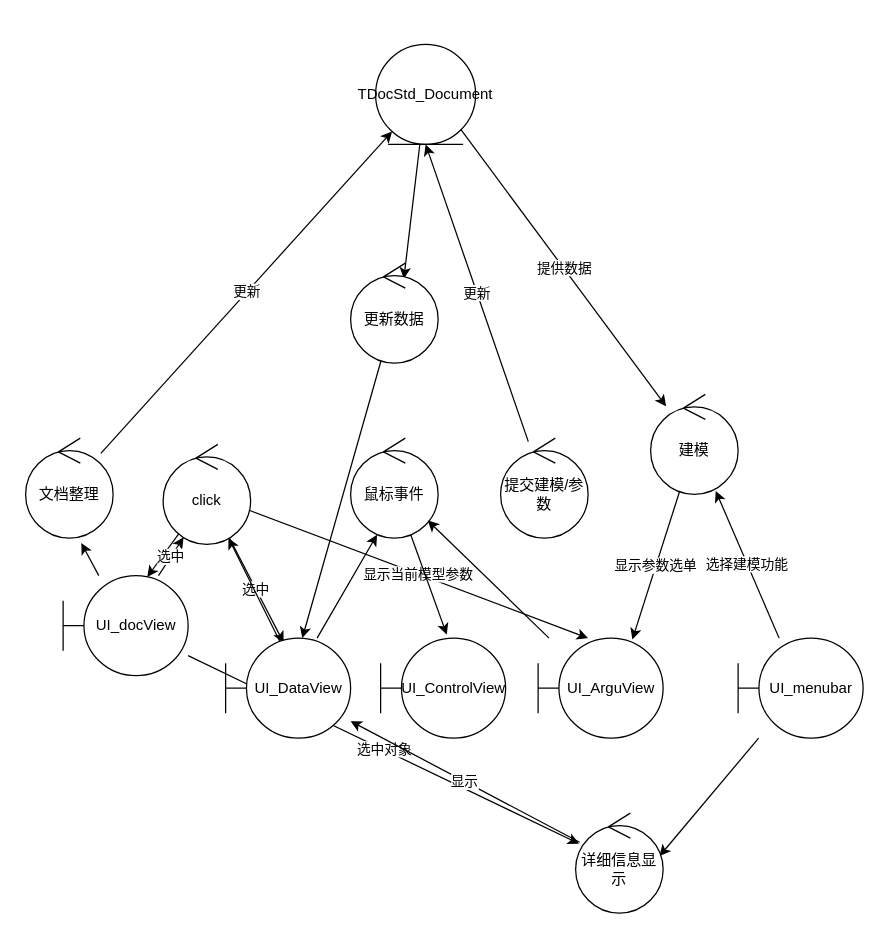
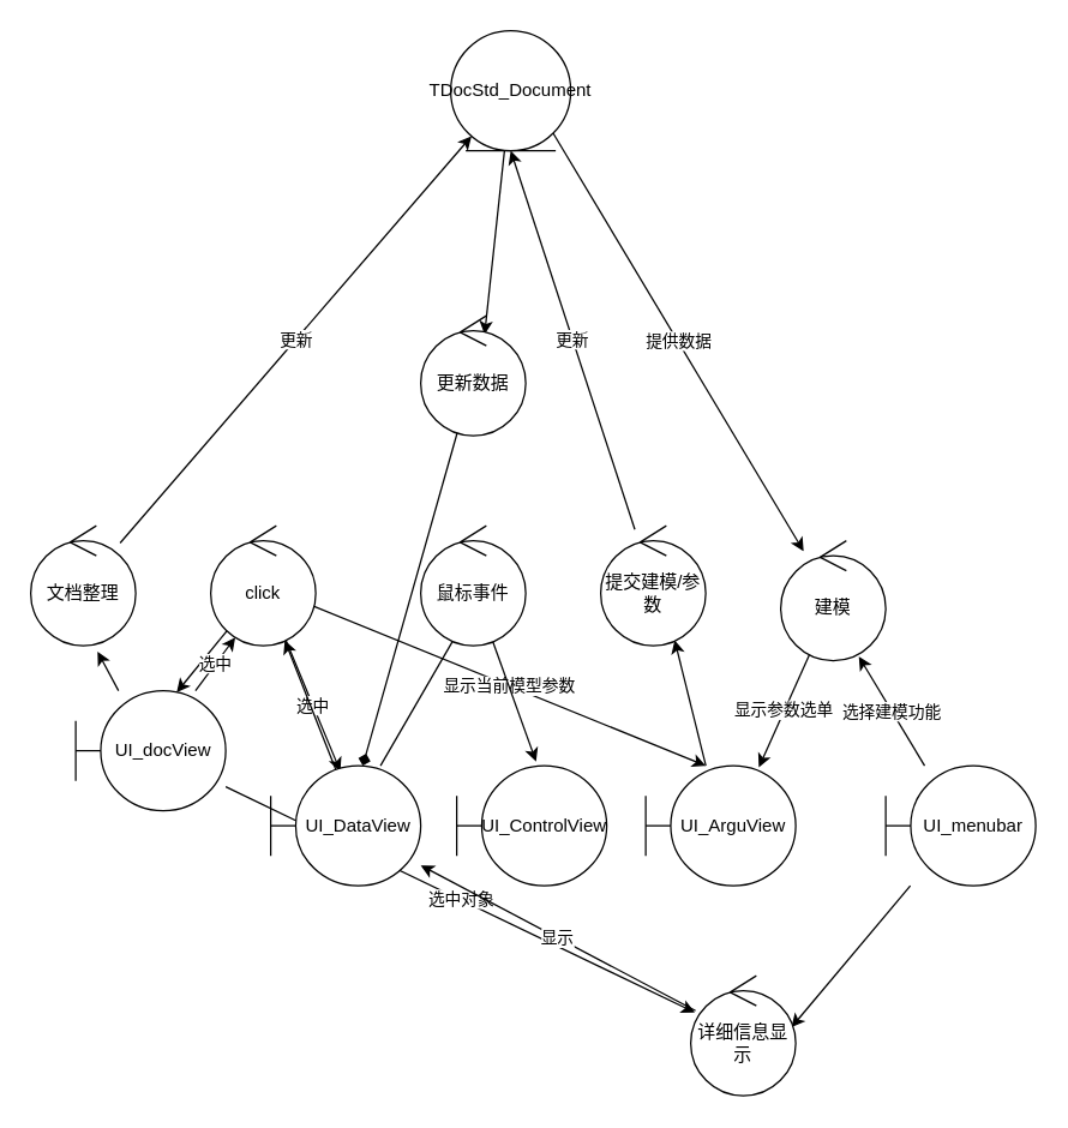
  <mxCell id="0" />
  <mxCell id="1" parent="0" />
  <mxCell id="2" style="edgeStyle=none;html=1;entryX=0.608;entryY=0.156;entryDx=0;entryDy=0;entryPerimeter=0;" parent="1" source="3" target="29" edge="1"><mxGeometry relative="1" as="geometry" /></mxCell>
- <mxCell id="3" value="TDocStd_Document" style="ellipse;shape=umlEntity;whiteSpace=wrap;html=1;" parent="1" vertex="1"><mxGeometry x="300" y="35" width="80" height="80" as="geometry" /></mxCell>
+ <mxCell id="3" value="TDocStd_Document" style="ellipse;shape=umlEntity;whiteSpace=wrap;html=1;" parent="1" vertex="1"><mxGeometry x="300" y="20" width="80" height="80" as="geometry" /></mxCell>
  <mxCell id="4" value="提供数据" style="edgeStyle=none;html=1;exitX=1;exitY=1;exitDx=0;exitDy=0;" parent="1" source="3" target="25" edge="1"><mxGeometry relative="1" as="geometry"><mxPoint x="462.613" y="225.406" as="sourcePoint" /></mxGeometry></mxCell>
  <mxCell id="5" value="选中" style="edgeStyle=none;html=1;entryX=0.464;entryY=0.046;entryDx=0;entryDy=0;entryPerimeter=0;" parent="1" source="8" target="15" edge="1"><mxGeometry relative="1" as="geometry" /></mxCell>
  <mxCell id="6" style="edgeStyle=none;html=1;entryX=0.673;entryY=0.013;entryDx=0;entryDy=0;entryPerimeter=0;" parent="1" source="8" target="12" edge="1"><mxGeometry relative="1" as="geometry" /></mxCell>
  <mxCell id="7" value="显示当前模型参数" style="edgeStyle=none;html=1;" parent="1" source="8" edge="1"><mxGeometry relative="1" as="geometry"><mxPoint x="470" y="510" as="targetPoint" /></mxGeometry></mxCell>
- <mxCell id="8" value="click" style="ellipse;shape=umlControl;whiteSpace=wrap;html=1;" parent="1" vertex="1"><mxGeometry x="130" y="355" width="70" height="80" as="geometry" /></mxCell>
+ <mxCell id="8" value="click" style="ellipse;shape=umlControl;whiteSpace=wrap;html=1;" parent="1" vertex="1"><mxGeometry x="140" y="350" width="70" height="80" as="geometry" /></mxCell>
  <mxCell id="9" value="选中" style="edgeStyle=none;html=1;entryX=0.234;entryY=0.93;entryDx=0;entryDy=0;entryPerimeter=0;" parent="1" source="12" target="8" edge="1"><mxGeometry relative="1" as="geometry" /></mxCell>
  <mxCell id="10" style="edgeStyle=none;html=1;entryX=0.636;entryY=1.049;entryDx=0;entryDy=0;entryPerimeter=0;" parent="1" source="12" target="31" edge="1"><mxGeometry relative="1" as="geometry" /></mxCell>
  <mxCell id="11" value="选中对象" style="edgeStyle=none;html=1;" parent="1" source="12" target="33" edge="1"><mxGeometry relative="1" as="geometry"><Array as="points" /></mxGeometry></mxCell>
  <mxCell id="12" value="UI_docView" style="shape=umlBoundary;whiteSpace=wrap;html=1;" parent="1" vertex="1"><mxGeometry x="50" y="460" width="100" height="80" as="geometry" /></mxCell>
  <mxCell id="13" style="edgeStyle=none;html=1;exitX=0.435;exitY=0.037;exitDx=0;exitDy=0;exitPerimeter=0;" parent="1" source="15" target="8" edge="1"><mxGeometry relative="1" as="geometry" /></mxCell>
- <mxCell id="14" style="edgeStyle=none;html=1;entryX=0.302;entryY=0.965;entryDx=0;entryDy=0;entryPerimeter=0;" parent="1" source="15" target="18" edge="1"><mxGeometry relative="1" as="geometry" /></mxCell>
+ <mxCell id="14" style="edgeStyle=none;html=1;entryX=0.302;entryY=0.965;entryDx=0;entryDy=0;entryPerimeter=0;endArrow=none;" parent="1" source="15" target="18" edge="1"><mxGeometry relative="1" as="geometry" /></mxCell>
  <mxCell id="15" value="UI_DataView" style="shape=umlBoundary;whiteSpace=wrap;html=1;" parent="1" vertex="1"><mxGeometry x="180" y="510" width="100" height="80" as="geometry" /></mxCell>
  <mxCell id="16" value="UI_ControlView" style="shape=umlBoundary;whiteSpace=wrap;html=1;" parent="1" vertex="1"><mxGeometry x="304" y="510" width="100" height="80" as="geometry" /></mxCell>
  <mxCell id="17" style="edgeStyle=none;html=1;entryX=0.529;entryY=-0.035;entryDx=0;entryDy=0;entryPerimeter=0;" parent="1" source="18" target="16" edge="1"><mxGeometry relative="1" as="geometry" /></mxCell>
  <mxCell id="18" value="鼠标事件" style="ellipse;shape=umlControl;whiteSpace=wrap;html=1;" parent="1" vertex="1"><mxGeometry x="280" y="350" width="70" height="80" as="geometry" /></mxCell>
- <mxCell id="19" style="edgeStyle=none;html=1;" parent="1" source="20" target="18" edge="1"><mxGeometry relative="1" as="geometry" /></mxCell>
+ <mxCell id="19" style="edgeStyle=none;html=1;entryX=0.704;entryY=0.953;entryDx=0;entryDy=0;entryPerimeter=0;" parent="1" source="20" target="27" edge="1"><mxGeometry relative="1" as="geometry" /></mxCell>
  <mxCell id="20" value="UI_ArguView" style="shape=umlBoundary;whiteSpace=wrap;html=1;" parent="1" vertex="1"><mxGeometry x="430" y="510" width="100" height="80" as="geometry" /></mxCell>
  <mxCell id="21" value="选择建模功能" style="edgeStyle=none;html=1;entryX=0.744;entryY=0.965;entryDx=0;entryDy=0;entryPerimeter=0;" parent="1" source="23" target="25" edge="1"><mxGeometry relative="1" as="geometry" /></mxCell>
  <mxCell id="22" style="edgeStyle=none;html=1;entryX=0.959;entryY=0.43;entryDx=0;entryDy=0;entryPerimeter=0;" parent="1" source="23" target="33" edge="1"><mxGeometry relative="1" as="geometry" /></mxCell>
  <mxCell id="23" value="UI_menubar" style="shape=umlBoundary;whiteSpace=wrap;html=1;" parent="1" vertex="1"><mxGeometry x="590" y="510" width="100" height="80" as="geometry" /></mxCell>
  <mxCell id="24" value="显示参数选单" style="edgeStyle=none;html=1;entryX=0.754;entryY=0.013;entryDx=0;entryDy=0;entryPerimeter=0;" parent="1" source="25" target="20" edge="1"><mxGeometry relative="1" as="geometry" /></mxCell>
- <mxCell id="25" value="建模" style="ellipse;shape=umlControl;whiteSpace=wrap;html=1;" parent="1" vertex="1"><mxGeometry x="520" y="315" width="70" height="80" as="geometry" /></mxCell>
+ <mxCell id="25" value="建模" style="ellipse;shape=umlControl;whiteSpace=wrap;html=1;" parent="1" vertex="1"><mxGeometry x="520" y="360" width="70" height="80" as="geometry" /></mxCell>
  <mxCell id="26" value="更新" style="edgeStyle=none;html=1;entryX=0.5;entryY=1;entryDx=0;entryDy=0;" parent="1" source="27" target="3" edge="1"><mxGeometry relative="1" as="geometry" /></mxCell>
  <mxCell id="27" value="提交建模/参数" style="ellipse;shape=umlControl;whiteSpace=wrap;html=1;" parent="1" vertex="1"><mxGeometry x="400" y="350" width="70" height="80" as="geometry" /></mxCell>
- <mxCell id="28" style="edgeStyle=none;html=1;" parent="1" source="29" target="15" edge="1"><mxGeometry relative="1" as="geometry" /></mxCell>
+ <mxCell id="28" style="edgeStyle=none;html=1;endArrow=diamond;" parent="1" source="29" target="15" edge="1"><mxGeometry relative="1" as="geometry" /></mxCell>
  <mxCell id="29" value="更新数据" style="ellipse;shape=umlControl;whiteSpace=wrap;html=1;" parent="1" vertex="1"><mxGeometry x="280" y="210" width="70" height="80" as="geometry" /></mxCell>
  <mxCell id="30" value="更新" style="edgeStyle=none;html=1;" parent="1" source="31" target="3" edge="1"><mxGeometry relative="1" as="geometry"><Array as="points" /></mxGeometry></mxCell>
  <mxCell id="31" value="文档整理" style="ellipse;shape=umlControl;whiteSpace=wrap;html=1;" parent="1" vertex="1"><mxGeometry x="20" y="350" width="70" height="80" as="geometry" /></mxCell>
  <mxCell id="32" value="显示" style="edgeStyle=none;html=1;" parent="1" source="33" target="15" edge="1"><mxGeometry relative="1" as="geometry" /></mxCell>
  <mxCell id="33" value="详细信息显示" style="ellipse;shape=umlControl;whiteSpace=wrap;html=1;" parent="1" vertex="1"><mxGeometry x="460" y="650" width="70" height="80" as="geometry" /></mxCell>
